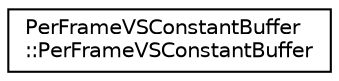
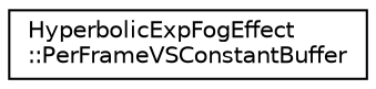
  digraph {
    rankdir=TB
-   n1 [color=black fillcolor=white fontname=Helvetica fontsize=10 height=0.2 label="PerFrameVSConstantBuffer\l::PerFrameVSConstantBuffer" shape=record style=filled width=0.4]
+   n1 [color=black fillcolor=white fontname=Helvetica fontsize=10 height=0.2 label="HyperbolicExpFogEffect\l::PerFrameVSConstantBuffer" shape=record style=filled width=0.4]
  }
